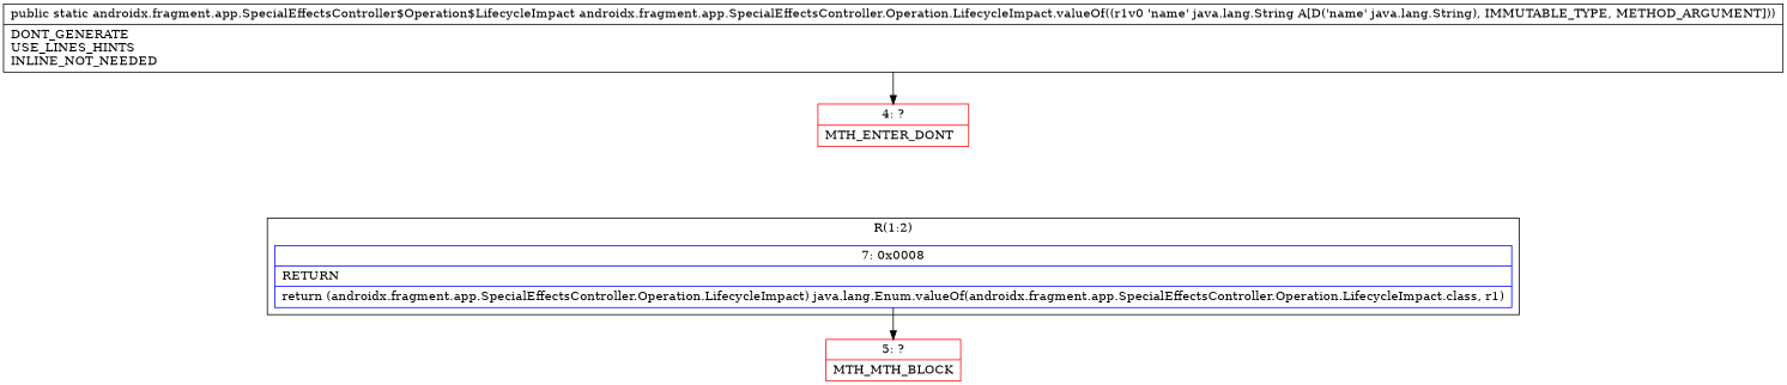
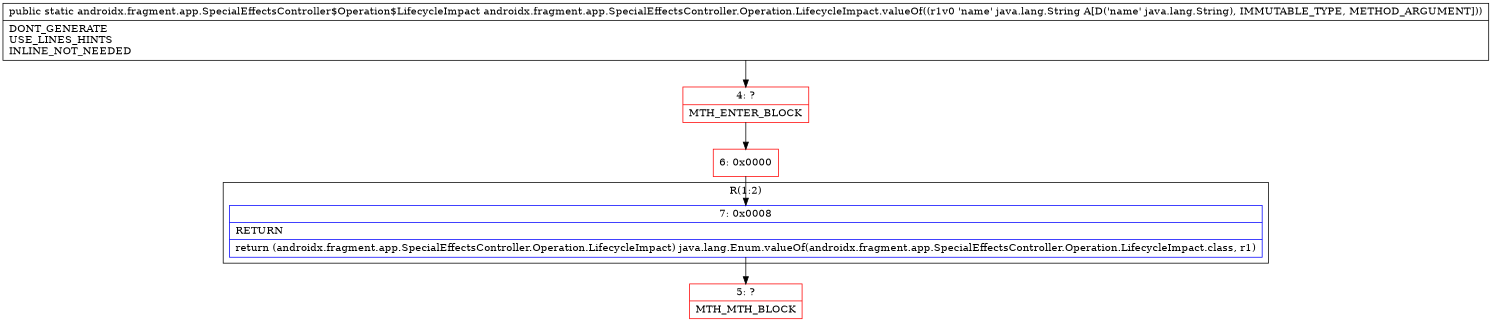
  digraph {
    node [color=red shape=record]
    n1 [color=blue label="{7\:\ 0x0008|RETURN\l|return (androidx.fragment.app.SpecialEffectsController.Operation.LifecycleImpact) java.lang.Enum.valueOf(androidx.fragment.app.SpecialEffectsController.Operation.LifecycleImpact.class, r1)\l}"]
    n2 [label="{5\:\ ?|MTH_MTH_BLOCK\l}"]
-   n3 [label="{4\:\ ?|MTH_ENTER_DONT\l}"]
+   n3 [label="{4\:\ ?|MTH_ENTER_BLOCK\l}"]
+   n4 [label="{6\:\ 0x0000}"]
    n5 [label="{public static androidx.fragment.app.SpecialEffectsController$Operation$LifecycleImpact androidx.fragment.app.SpecialEffectsController.Operation.LifecycleImpact.valueOf((r1v0 'name' java.lang.String A[D('name' java.lang.String), IMMUTABLE_TYPE, METHOD_ARGUMENT]))  | DONT_GENERATE\lUSE_LINES_HINTS\lINLINE_NOT_NEEDED\l}" color=""]
    subgraph cluster_1 {
      label="R(1:2)"
      n1
    }
    n1 -> n2
+   n3 -> n4
+   n4 -> n1
    n5 -> n3
  }
